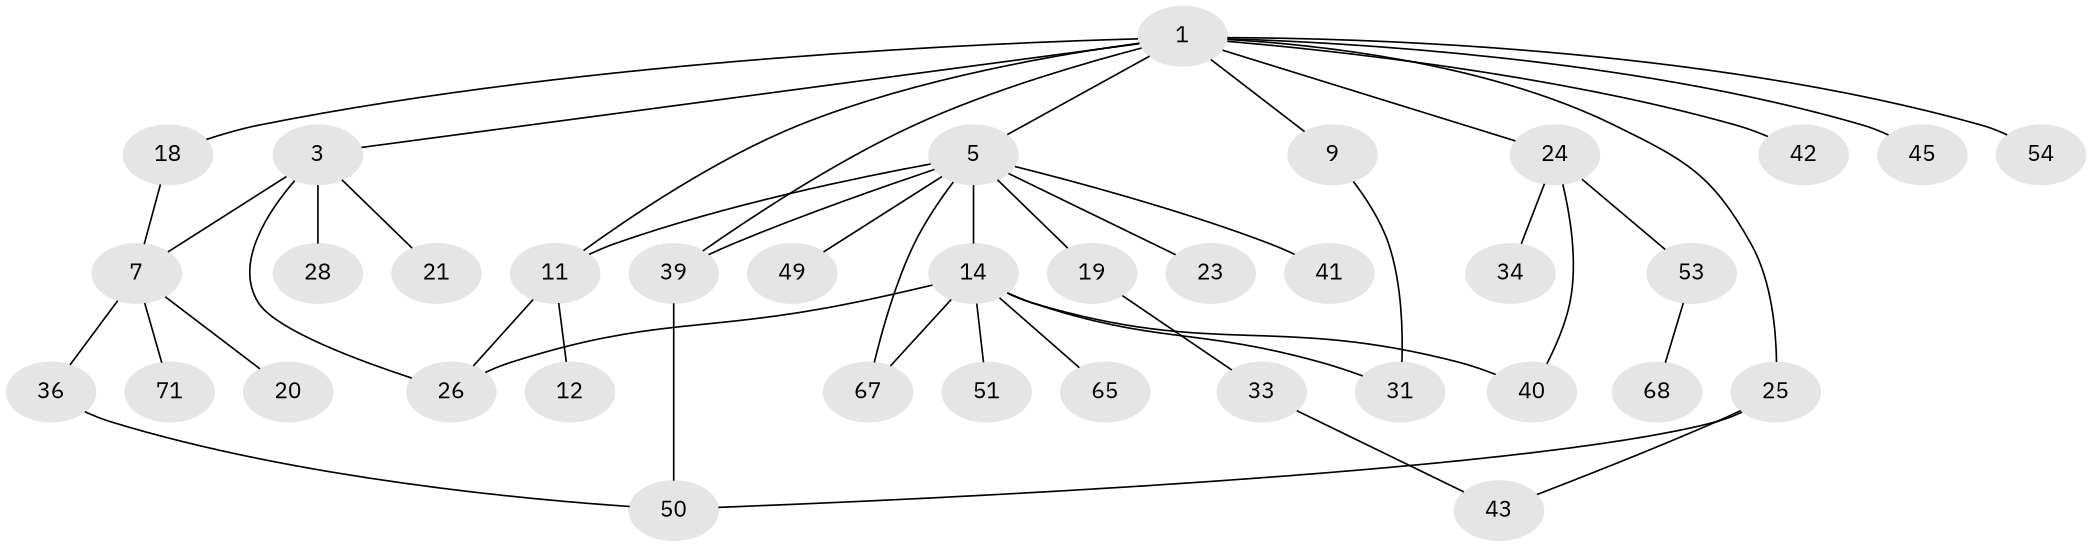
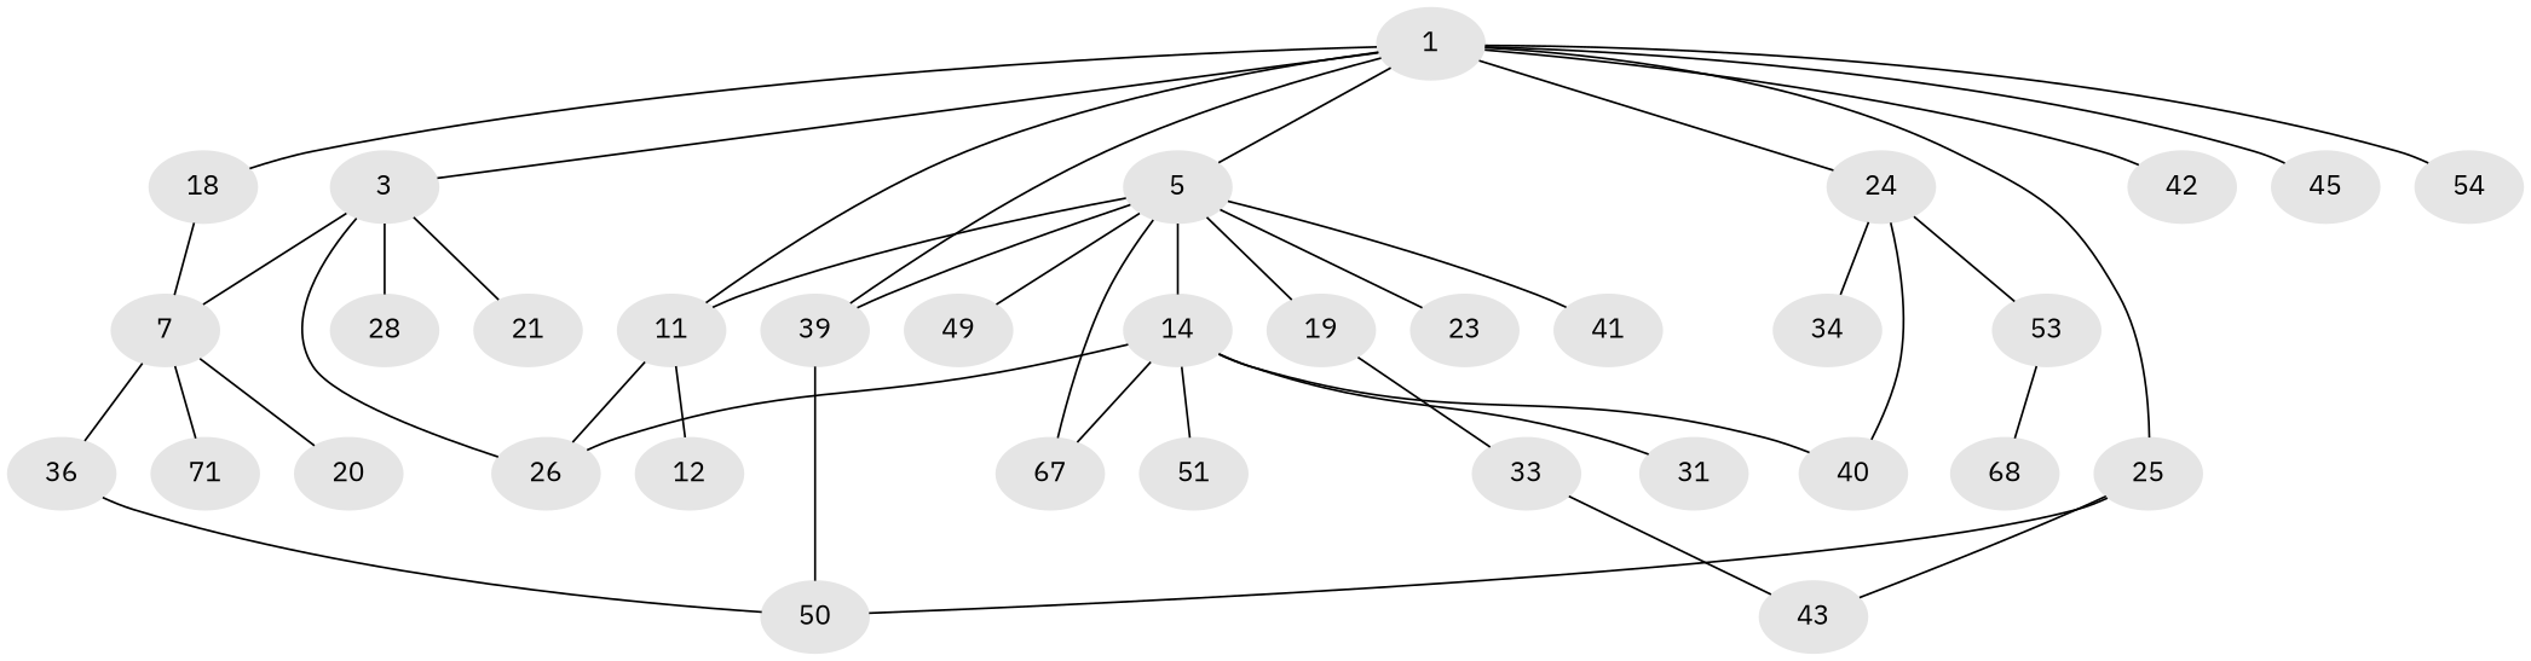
  graph {
    fontname="IBM Plex Sans"
    node [color=gray90 fontname="IBM Plex Sans" style=filled]
    edge [fontname="IBM Plex Sans"]
    1 [super="+2+4"]
    3 [super="+30"]
    5 [super="+73+8"]
-   9 [super="+29+44"]
    11 [super="+27+16+32"]
    18
    24 [super="+28"]
    25 [super="+57+35"]
    39 [super="+69"]
    42
    45
    54
    7 [super="+10+66+55"]
    21 [super="+58+22"]
    26 [super="+59+46"]
    n16 [label=28]
    14 [super="+15"]
    19
    23 [super="+48"]
    41
    49
    67
    20
    36
    71
    31
    12
    40
    34
    53
    43
    50 [super="+60"]
    51
-   65
    33 [super="+56"]
    68
    1 -- 3
    1 -- 5
-   1 -- 9
    1 -- 11 [weight=2]
    1 -- 18
    1 -- 24
    1 -- 25
    1 -- 39
    1 -- 42
    1 -- 45
    1 -- 54
    3 -- 7
    3 -- 21
    3 -- 26
    3 -- n16
    5 -- 11
    5 -- 39
    5 -- 14
    5 -- 19
    5 -- 23
    5 -- 41
    5 -- 49
    5 -- 67
-   9 -- 31
    11 -- 26
    11 -- 12
    18 -- 7
    24 -- 40
    24 -- 34
    24 -- 53
    25 -- 43
    25 -- 50
    39 -- 50
    7 -- 20
    7 -- 36
    7 -- 71
    14 -- 26
    14 -- 67
    14 -- 31
    14 -- 40
    14 -- 51
-   14 -- 65
    19 -- 33
    36 -- 50
    53 -- 68
    33 -- 43
  }
